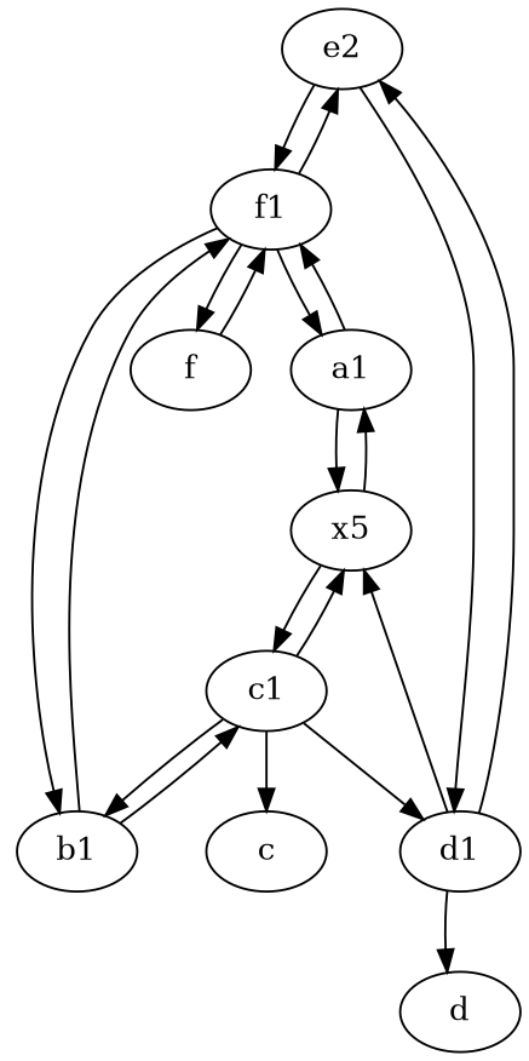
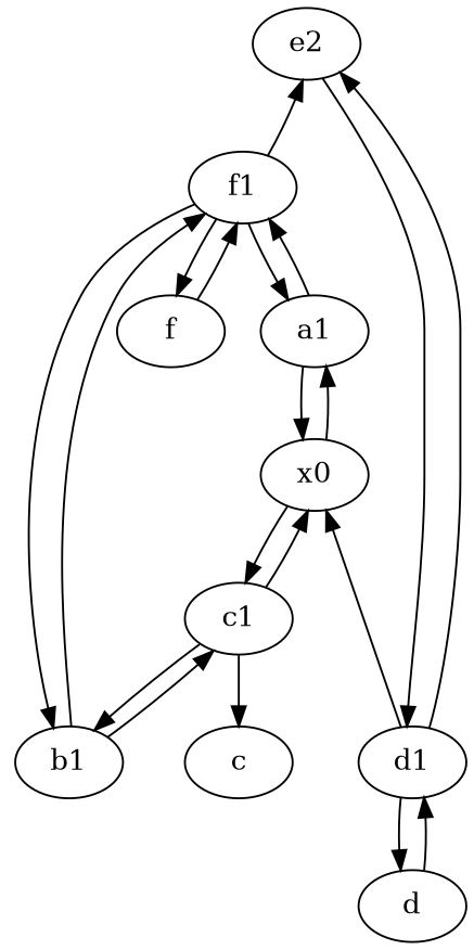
  digraph {
    n1 [label=e2]
    f1
    d1
    a1
-   x0 [label=x5]
+   x0
    c1
    b1
    f
    d
    c
-   n1 -> f1
    n1 -> d1
    f1 -> n1
    f1 -> a1
    f1 -> b1
    f1 -> f
    d1 -> n1
    d1 -> x0
    d1 -> d
    a1 -> f1
    a1 -> x0
    x0 -> a1
    x0 -> c1
    c1 -> x0
    c1 -> b1
    c1 -> c
    b1 -> f1
    b1 -> c1
    f -> f1
-   c1 -> d1
+   d -> d1
  }
